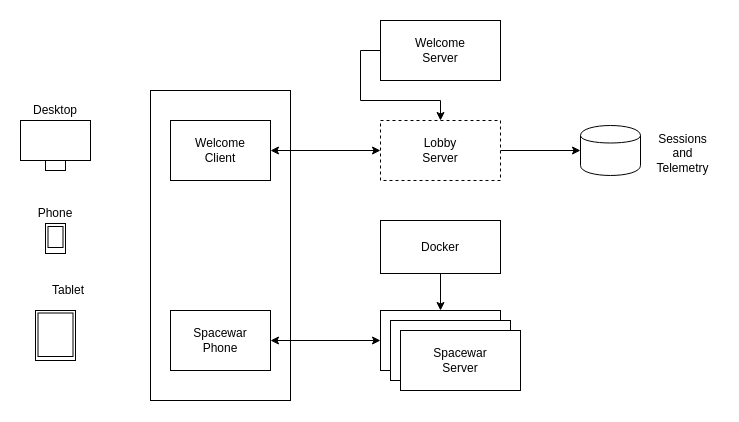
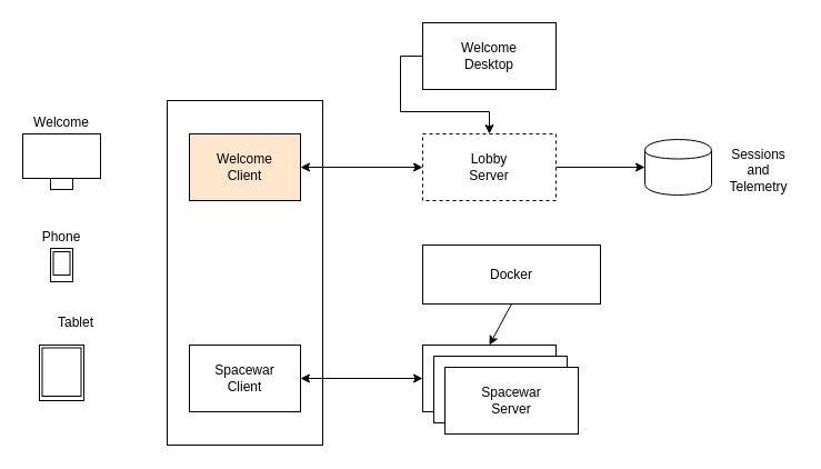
  <mxCell id="0" />
  <mxCell id="1" parent="0" />
  <mxCell id="2" value="" style="rounded=0;whiteSpace=wrap;html=1;" parent="1" vertex="1"><mxGeometry x="150" y="90" width="140" height="310" as="geometry" /></mxCell>
  <mxCell id="3" value="" style="rounded=0;whiteSpace=wrap;html=1;" parent="1" vertex="1"><mxGeometry x="35" y="310" width="40" height="50" as="geometry" /></mxCell>
  <mxCell id="4" value="" style="rounded=0;whiteSpace=wrap;html=1;" parent="1" vertex="1"><mxGeometry x="20" y="120" width="70" height="40" as="geometry" /></mxCell>
  <mxCell id="5" value="" style="rounded=0;whiteSpace=wrap;html=1;" parent="1" vertex="1"><mxGeometry x="45" y="160" width="20" height="10" as="geometry" /></mxCell>
  <mxCell id="6" value="" style="rounded=0;whiteSpace=wrap;html=1;snapToPoint=0;" parent="1" vertex="1"><mxGeometry x="37.5" y="312.5" width="35" height="43.5" as="geometry" /></mxCell>
  <mxCell id="7" value="" style="rounded=0;whiteSpace=wrap;html=1;" parent="1" vertex="1"><mxGeometry x="45" y="223" width="20" height="30" as="geometry" /></mxCell>
  <mxCell id="8" value="" style="rounded=0;whiteSpace=wrap;html=1;" parent="1" vertex="1"><mxGeometry x="47.5" y="226" width="15" height="21" as="geometry" /></mxCell>
- <mxCell id="9" value="Welcome&lt;br&gt;Client" style="rounded=0;whiteSpace=wrap;html=1;" parent="1" vertex="1"><mxGeometry x="170" y="120" width="100" height="60" as="geometry" /></mxCell>
- <mxCell id="10" value="Spacewar&lt;br&gt;Phone" style="rounded=0;whiteSpace=wrap;html=1;" parent="1" vertex="1"><mxGeometry x="170" y="310" width="100" height="60" as="geometry" /></mxCell>
+ <mxCell id="9" value="Welcome&lt;br&gt;Client" style="rounded=0;whiteSpace=wrap;html=1;fillColor=#ffe6cc;" parent="1" vertex="1"><mxGeometry x="170" y="120" width="100" height="60" as="geometry" /></mxCell>
+ <mxCell id="10" value="Spacewar&lt;br&gt;Client" style="rounded=0;whiteSpace=wrap;html=1;" parent="1" vertex="1"><mxGeometry x="170" y="310" width="100" height="60" as="geometry" /></mxCell>
  <mxCell id="11" style="edgeStyle=orthogonalEdgeStyle;rounded=0;orthogonalLoop=1;jettySize=auto;html=1;exitX=0;exitY=0.5;exitDx=0;exitDy=0;" parent="1" source="12" target="13" edge="1"><mxGeometry relative="1" as="geometry" /></mxCell>
- <mxCell id="12" value="Welcome&lt;br&gt;Server" style="rounded=0;whiteSpace=wrap;html=1;" parent="1" vertex="1"><mxGeometry x="380" y="20" width="120" height="60" as="geometry" /></mxCell>
+ <mxCell id="12" value="Welcome&lt;br&gt;Desktop" style="rounded=0;whiteSpace=wrap;html=1;" parent="1" vertex="1"><mxGeometry x="380" y="20" width="120" height="60" as="geometry" /></mxCell>
  <mxCell id="13" value="Lobby&lt;br&gt;Server" style="rounded=0;whiteSpace=wrap;html=1;dashed=1;" parent="1" vertex="1"><mxGeometry x="380" y="120" width="120" height="60" as="geometry" /></mxCell>
  <mxCell id="14" value="Spacewar&lt;br&gt;Server" style="rounded=0;whiteSpace=wrap;html=1;" parent="1" vertex="1"><mxGeometry x="380" y="310" width="120" height="60" as="geometry" /></mxCell>
  <mxCell id="15" value="Spacewar&lt;br&gt;Server" style="rounded=0;whiteSpace=wrap;html=1;" parent="1" vertex="1"><mxGeometry x="390" y="320" width="120" height="60" as="geometry" /></mxCell>
  <mxCell id="16" value="Spacewar&lt;br&gt;Server" style="rounded=0;whiteSpace=wrap;html=1;" parent="1" vertex="1"><mxGeometry x="400" y="330" width="120" height="60" as="geometry" /></mxCell>
- <mxCell id="17" value="Docker" style="rounded=0;whiteSpace=wrap;html=1;" parent="1" vertex="1"><mxGeometry x="380" y="220" width="120" height="53" as="geometry" /></mxCell>
+ <mxCell id="17" value="Docker" style="rounded=0;whiteSpace=wrap;html=1;" parent="1" vertex="1"><mxGeometry x="380" y="220" width="160" height="53" as="geometry" /></mxCell>
  <mxCell id="18" value="" style="endArrow=classic;startArrow=classic;html=1;entryX=0;entryY=0.5;entryDx=0;entryDy=0;exitX=1;exitY=0.5;exitDx=0;exitDy=0;" parent="1" source="9" target="13" edge="1"><mxGeometry width="50" height="50" relative="1" as="geometry"><mxPoint x="20" y="460" as="sourcePoint" /><mxPoint x="70" y="410" as="targetPoint" /></mxGeometry></mxCell>
  <mxCell id="19" value="" style="endArrow=classic;html=1;exitX=0.5;exitY=1;exitDx=0;exitDy=0;entryX=0.5;entryY=0;entryDx=0;entryDy=0;" edge="1" parent="1" source="17" target="14"><mxGeometry width="50" height="50" relative="1" as="geometry"><mxPoint x="20" y="460" as="sourcePoint" /><mxPoint x="70" y="410" as="targetPoint" /></mxGeometry></mxCell>
  <mxCell id="20" value="" style="endArrow=classic;startArrow=classic;html=1;entryX=0;entryY=0.5;entryDx=0;entryDy=0;exitX=1;exitY=0.5;exitDx=0;exitDy=0;" edge="1" parent="1" source="10" target="14"><mxGeometry width="50" height="50" relative="1" as="geometry"><mxPoint x="20" y="470" as="sourcePoint" /><mxPoint x="70" y="420" as="targetPoint" /></mxGeometry></mxCell>
  <mxCell id="21" value="" style="shape=cylinder;whiteSpace=wrap;html=1;boundedLbl=1;backgroundOutline=1;" vertex="1" parent="1"><mxGeometry x="580" y="125" width="60" height="50" as="geometry" /></mxCell>
  <mxCell id="22" value="" style="endArrow=classic;html=1;exitX=1;exitY=0.5;exitDx=0;exitDy=0;entryX=0;entryY=0.5;entryDx=0;entryDy=0;" edge="1" parent="1" source="13" target="21"><mxGeometry width="50" height="50" relative="1" as="geometry"><mxPoint x="20" y="470" as="sourcePoint" /><mxPoint x="580" y="150" as="targetPoint" /></mxGeometry></mxCell>
  <mxCell id="23" value="Sessions&lt;br&gt;and&lt;br&gt;Telemetry" style="text;html=1;align=center;verticalAlign=middle;resizable=0;points=[];autosize=1;" vertex="1" parent="1"><mxGeometry x="647" y="128" width="70" height="50" as="geometry" /></mxCell>
- <mxCell id="24" value="Desktop" style="text;html=1;strokeColor=none;fillColor=none;align=center;verticalAlign=middle;whiteSpace=wrap;rounded=0;" vertex="1" parent="1"><mxGeometry x="35" y="100" width="40" height="20" as="geometry" /></mxCell>
+ <mxCell id="24" value="Welcome" style="text;html=1;strokeColor=none;fillColor=none;align=center;verticalAlign=middle;whiteSpace=wrap;rounded=0;" vertex="1" parent="1"><mxGeometry x="35" y="100" width="40" height="20" as="geometry" /></mxCell>
  <mxCell id="25" value="Phone" style="text;html=1;strokeColor=none;fillColor=none;align=center;verticalAlign=middle;whiteSpace=wrap;rounded=0;" vertex="1" parent="1"><mxGeometry x="35" y="203" width="40" height="20" as="geometry" /></mxCell>
  <mxCell id="26" value="Tablet" style="text;html=1;strokeColor=none;fillColor=none;align=center;verticalAlign=middle;whiteSpace=wrap;rounded=0;" vertex="1" parent="1"><mxGeometry x="47.5" y="280" width="40" height="20" as="geometry" /></mxCell>
